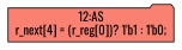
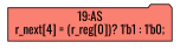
  strict digraph {
    fontname=Oswald
-   n1 [ast="<pyverilog.vparser.ast.Assign object at 0x7f6c22ccc110>" def_var="['r_next']" fillcolor=salmon label="12:AS\nr_next[4] = (r_reg[0])? 1'b1 : 1'b0;" statements="[]" style=filled typ=Assign use_var="['r_reg']" shape=folder fontname=Oswald]
+   n1 [ast="<pyverilog.vparser.ast.Assign object at 0x7f6c22ccc110>" def_var="['r_next']" fillcolor=salmon label="19:AS\nr_next[4] = (r_reg[0])? 1'b1 : 1'b0;" statements="[]" style=filled typ=Assign use_var="['r_reg']" shape=folder fontname=Oswald]
  }
